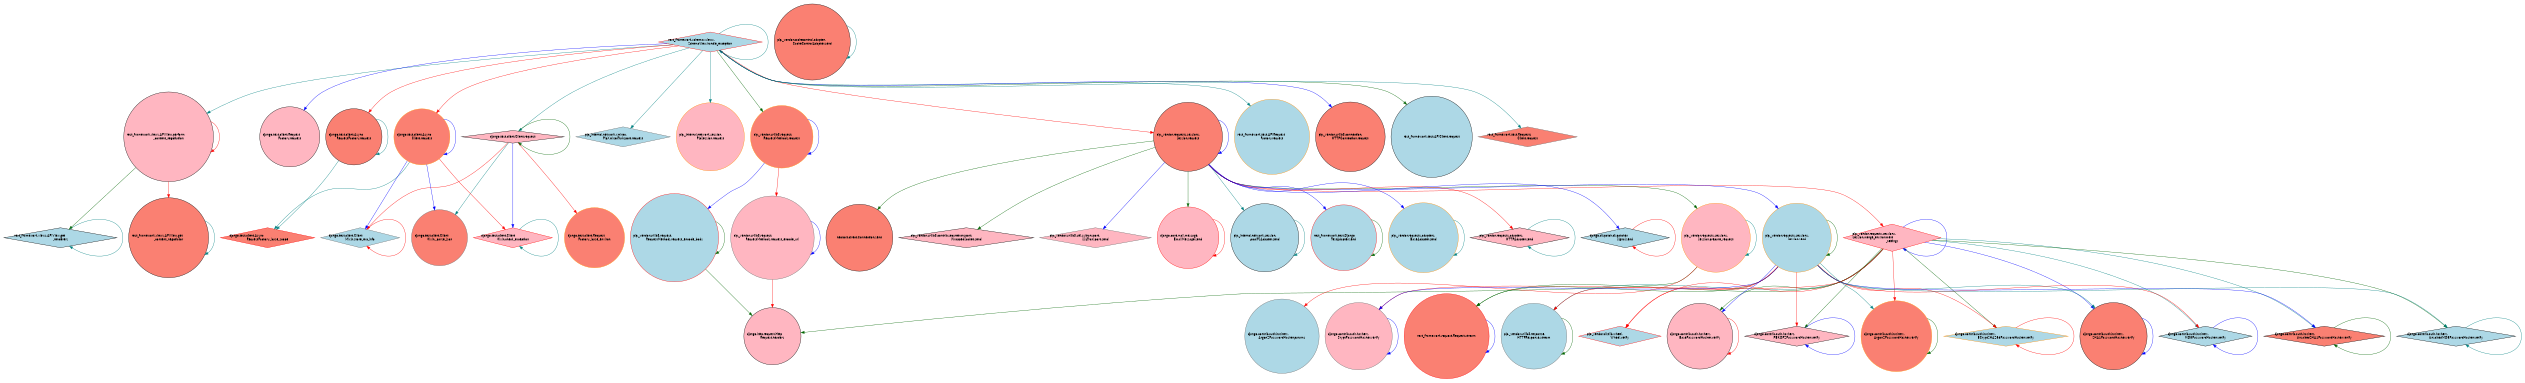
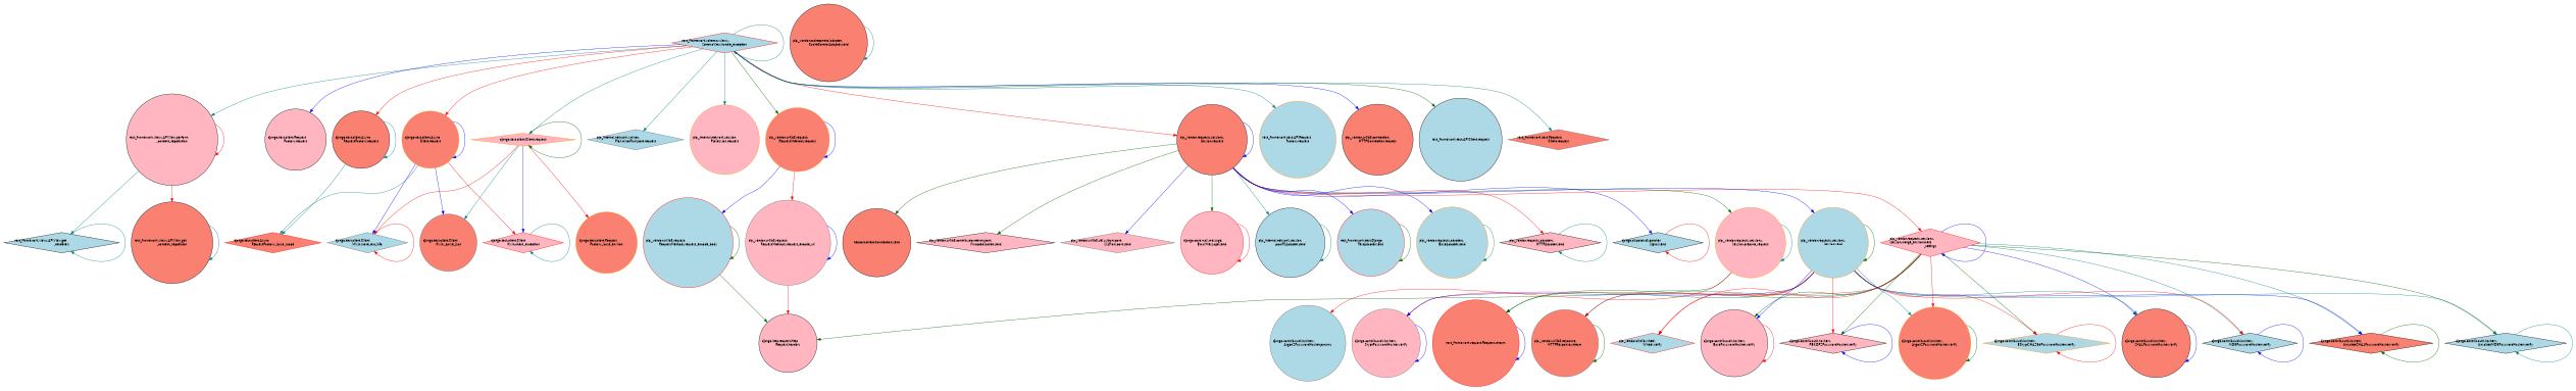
  digraph {
    fontname=Lato
    rankdir=TB
    node [color=black fillcolor=lightblue fontname=Lato fontsize=10 shape=circle style=filled]
    edge [color=teal fontname=Lato fontsize=10 labelfontname=Helvetica labelfontsize=10 style=solid]
    n1 [color=red fontcolor=black height=0.2 label="rest_framework.schemas.views.\lSchemaView.handle_exception" shape=diamond width=0.4]
    n2 [fillcolor=lightpink height=0.2 label="rest_framework.views.APIView.perform\l_content_negotiation" width=0.4]
    n3 [fillcolor=lightpink height=0.2 label="django.test.client.Request\lFactory.request" width=0.4]
    n4 [fillcolor=salmon height=0.2 label="django.test.client.Async\lRequestFactory.request" width=0.4]
-   n5 [fillcolor=lightpink height=0.2 label="django.test.client.Client.request" shape=diamond width=0.4]
+   n5 [color=darkorange fillcolor=lightpink height=0.2 label="django.test.client.Client.request" shape=diamond width=0.4]
    n6 [color=darkorange fillcolor=salmon height=0.2 label="django.test.client.Async\lClient.request" width=0.4]
    n7 [color=gray40 height=0.2 label="pip._internal.network.xmlrpc.\lPipXmlrpcTransport.request" shape=diamond width=0.4]
    n8 [color=darkorange fillcolor=lightpink height=0.2 label="pip._internal.network.session.\lPipSession.request" width=0.4]
    n9 [fillcolor=salmon height=0.2 label="pip._vendor.requests.sessions.\lSession.request" width=0.4]
    n10 [color=darkorange height=0.2 label="rest_framework.test.APIRequest\lFactory.request" width=0.4]
    n11 [fillcolor=salmon height=0.2 label="pip._vendor.urllib3.connection.\lHTTPConnection.request" width=0.4]
    n12 [color=darkorange fillcolor=salmon height=0.2 label="pip._vendor.urllib3.request.\lRequestMethods.request" width=0.4]
    n13 [height=0.2 label="rest_framework.test.APIClient.request" width=0.4]
    n14 [color=gray40 fillcolor=salmon height=0.2 label="rest_framework.test.Requests\lClient.request" shape=diamond width=0.4]
    n15 [fillcolor=salmon height=0.2 label="rest_framework.views.APIView.get\l_content_negotiator" width=0.4]
    n16 [height=0.2 label="rest_framework.views.APIView.get\l_renderers" shape=diamond width=0.4]
    n17 [color=red fillcolor=salmon height=0.2 label="django.test.client.Async\lRequestFactory._base_scope" shape=diamond width=0.4]
    n18 [color=darkorange fillcolor=salmon height=0.2 label="django.test.client.Request\lFactory._base_environ" width=0.4]
    n19 [color=gray40 fillcolor=salmon height=0.2 label="django.test.client.Client\lMixin._parse_json" width=0.4]
    n20 [color=red fillcolor=lightpink height=0.2 label="django.test.client.Client\lMixin.check_exception" shape=diamond width=0.4]
    n21 [color=gray40 height=0.2 label="django.test.client.Client\lMixin.store_exc_info" shape=diamond width=0.4]
    n22 [color=red fillcolor=lightpink height=0.2 label="pip._vendor.requests.sessions.\lSession.merge_environment\l_settings" shape=diamond width=0.4]
    n23 [color=darkorange fillcolor=lightpink height=0.2 label="pip._vendor.requests.sessions.\lSession.prepare_request" width=0.4]
    n24 [fillcolor=salmon height=0.2 label="neobolt.direct.Connection.send" width=0.4]
    n25 [fillcolor=lightpink height=0.2 label="pip._vendor.urllib3.contrib.securetransport.\lWrappedSocket.send" shape=diamond width=0.4]
    n26 [color=gray40 fillcolor=lightpink height=0.2 label="pip._vendor.urllib3.util.ssltransport.\lSSLTransport.send" shape=diamond width=0.4]
    n27 [color=red fillcolor=lightpink height=0.2 label="django.core.mail.message.\lEmailMessage.send" width=0.4]
    n28 [height=0.2 label="pip._internal.network.session.\lLocalFSAdapter.send" width=0.4]
    n29 [color=darkorange height=0.2 label="pip._vendor.requests.sessions.\lSession.send" width=0.4]
    n30 [color=red height=0.2 label="rest_framework.test.Django\lTestAdapter.send" width=0.4]
    n31 [color=darkorange height=0.2 label="pip._vendor.requests.adapters.\lBaseAdapter.send" width=0.4]
    n32 [fillcolor=lightpink height=0.2 label="pip._vendor.requests.adapters.\lHTTPAdapter.send" shape=diamond width=0.4]
    n33 [height=0.2 label="django.dispatch.dispatcher.\lSignal.send" shape=diamond width=0.4]
    n34 [color=red height=0.2 label="pip._vendor.urllib3.request.\lRequestMethods.request_encode_body" width=0.4]
    n35 [color=gray40 fillcolor=lightpink height=0.2 label="pip._vendor.urllib3.request.\lRequestMethods.request_encode_url" width=0.4]
    n36 [color=red fillcolor=salmon height=0.2 label="rest_framework.request.Request.stream" width=0.4]
-   n37 [color=gray40 height=0.2 label="pip._vendor.urllib3.response.\lHTTPResponse.stream" width=0.4]
+   n37 [color=gray40 fillcolor=salmon height=0.2 label="pip._vendor.urllib3.response.\lHTTPResponse.stream" width=0.4]
    n38 [color=red height=0.2 label="pip._vendor.distlib.wheel.\lWheel.verify" shape=diamond width=0.4]
    n39 [fillcolor=lightpink height=0.2 label="django.contrib.auth.hashers.\lBasePasswordHasher.verify" width=0.4]
    n40 [fillcolor=lightpink height=0.2 label="django.contrib.auth.hashers.\lPBKDF2PasswordHasher.verify" shape=diamond width=0.4]
    n41 [color=darkorange fillcolor=salmon height=0.2 label="django.contrib.auth.hashers.\lArgon2PasswordHasher.verify" width=0.4]
    n42 [color=darkorange height=0.2 label="django.contrib.auth.hashers.\lBCryptSHA256PasswordHasher.verify" shape=diamond width=0.4]
    n43 [fillcolor=salmon height=0.2 label="django.contrib.auth.hashers.\lSHA1PasswordHasher.verify" width=0.4]
    n44 [height=0.2 label="django.contrib.auth.hashers.\lMD5PasswordHasher.verify" shape=diamond width=0.4]
    n45 [fillcolor=salmon height=0.2 label="django.contrib.auth.hashers.\lUnsaltedSHA1PasswordHasher.verify" shape=diamond width=0.4]
    n46 [height=0.2 label="django.contrib.auth.hashers.\lUnsaltedMD5PasswordHasher.verify" shape=diamond width=0.4]
    n47 [color=gray40 fillcolor=lightpink height=0.2 label="django.contrib.auth.hashers.\lCryptPasswordHasher.verify" width=0.4]
    n48 [fillcolor=lightpink height=0.2 label="django.http.request.Http\lRequest.headers" width=0.4]
    n49 [color=gray40 height=0.2 label="django.contrib.auth.hashers.\lArgon2PasswordHasher.params" width=0.4]
    n50 [fillcolor=salmon height=0.2 label="pip._vendor.cachecontrol.adapter.\lCacheControlAdapter.send" width=0.4]
    n1 -> n1
    n1 -> n2
    n1 -> n3 [color=blue]
    n1 -> n4 [color=red]
    n1 -> n5
    n1 -> n6 [color=red]
    n1 -> n7
    n1 -> n8
    n1 -> n9 [color=red]
    n1 -> n10
    n1 -> n11 [color=blue]
    n1 -> n12 [color=darkgreen]
    n1 -> n13 [color=darkgreen]
    n1 -> n14
    n2 -> n2 [color=red]
    n2 -> n15 [color=red]
-   n2 -> n16 [color=darkgreen]
+   n2 -> n16
    n4 -> n4
    n4 -> n17
    n5 -> n5 [color=darkgreen]
    n5 -> n18 [color=red]
    n5 -> n19
    n5 -> n20 [color=blue]
    n5 -> n21 [color=red]
    n6 -> n6 [color=blue]
    n6 -> n17
    n6 -> n19 [color=blue]
    n6 -> n20 [color=red]
    n6 -> n21 [color=blue]
    n9 -> n9 [color=blue]
    n9 -> n22 [color=red]
    n9 -> n23 [color=darkgreen]
    n9 -> n24 [color=darkgreen]
    n9 -> n25 [color=darkgreen]
    n9 -> n26 [color=blue]
    n9 -> n27 [color=darkgreen]
    n9 -> n28
    n9 -> n29 [color=blue]
    n9 -> n30 [color=blue]
    n9 -> n31 [color=blue]
    n9 -> n32 [color=red]
    n9 -> n33 [color=blue]
    n12 -> n12 [color=blue]
    n12 -> n34 [color=blue]
    n12 -> n35 [color=red]
    n15 -> n15
    n16 -> n16
    n20 -> n20
    n21 -> n21 [color=red]
    n22 -> n22 [color=blue]
    n22 -> n36 [color=darkgreen]
    n22 -> n37
    n22 -> n38 [color=red]
    n22 -> n39 [color=darkgreen]
    n22 -> n40 [color=darkgreen]
    n22 -> n41 [color=red]
    n22 -> n42 [color=darkgreen]
    n22 -> n43 [color=blue]
    n22 -> n44
    n22 -> n45
    n22 -> n46 [color=darkgreen]
    n22 -> n47 [color=red]
    n23 -> n23
    n23 -> n48 [color=darkgreen]
    n23 -> n49 [color=red]
    n27 -> n27 [color=red]
    n28 -> n28
    n29 -> n29 [color=darkgreen]
    n29 -> n36 [color=darkgreen]
    n29 -> n37 [color=red]
    n29 -> n38 [color=red]
    n29 -> n39 [color=blue]
    n29 -> n40 [color=red]
    n29 -> n41
    n29 -> n42 [color=red]
    n29 -> n43
    n29 -> n44 [color=red]
    n29 -> n45 [color=blue]
    n29 -> n46
    n29 -> n47 [color=blue]
    n30 -> n30 [color=darkgreen]
    n31 -> n31
    n32 -> n32
    n33 -> n33 [color=red]
    n34 -> n34 [color=darkgreen]
    n34 -> n48 [color=darkgreen]
    n35 -> n35 [color=blue]
    n35 -> n48 [color=red]
    n36 -> n36 [color=blue]
    n37 -> n37 [color=darkgreen]
    n39 -> n39 [color=red]
    n40 -> n40 [color=blue]
    n41 -> n41 [color=darkgreen]
    n42 -> n42 [color=red]
    n43 -> n43 [color=blue]
    n44 -> n44 [color=blue]
    n45 -> n45 [color=darkgreen]
    n46 -> n46
    n47 -> n47 [color=blue]
    n50 -> n50
  }
